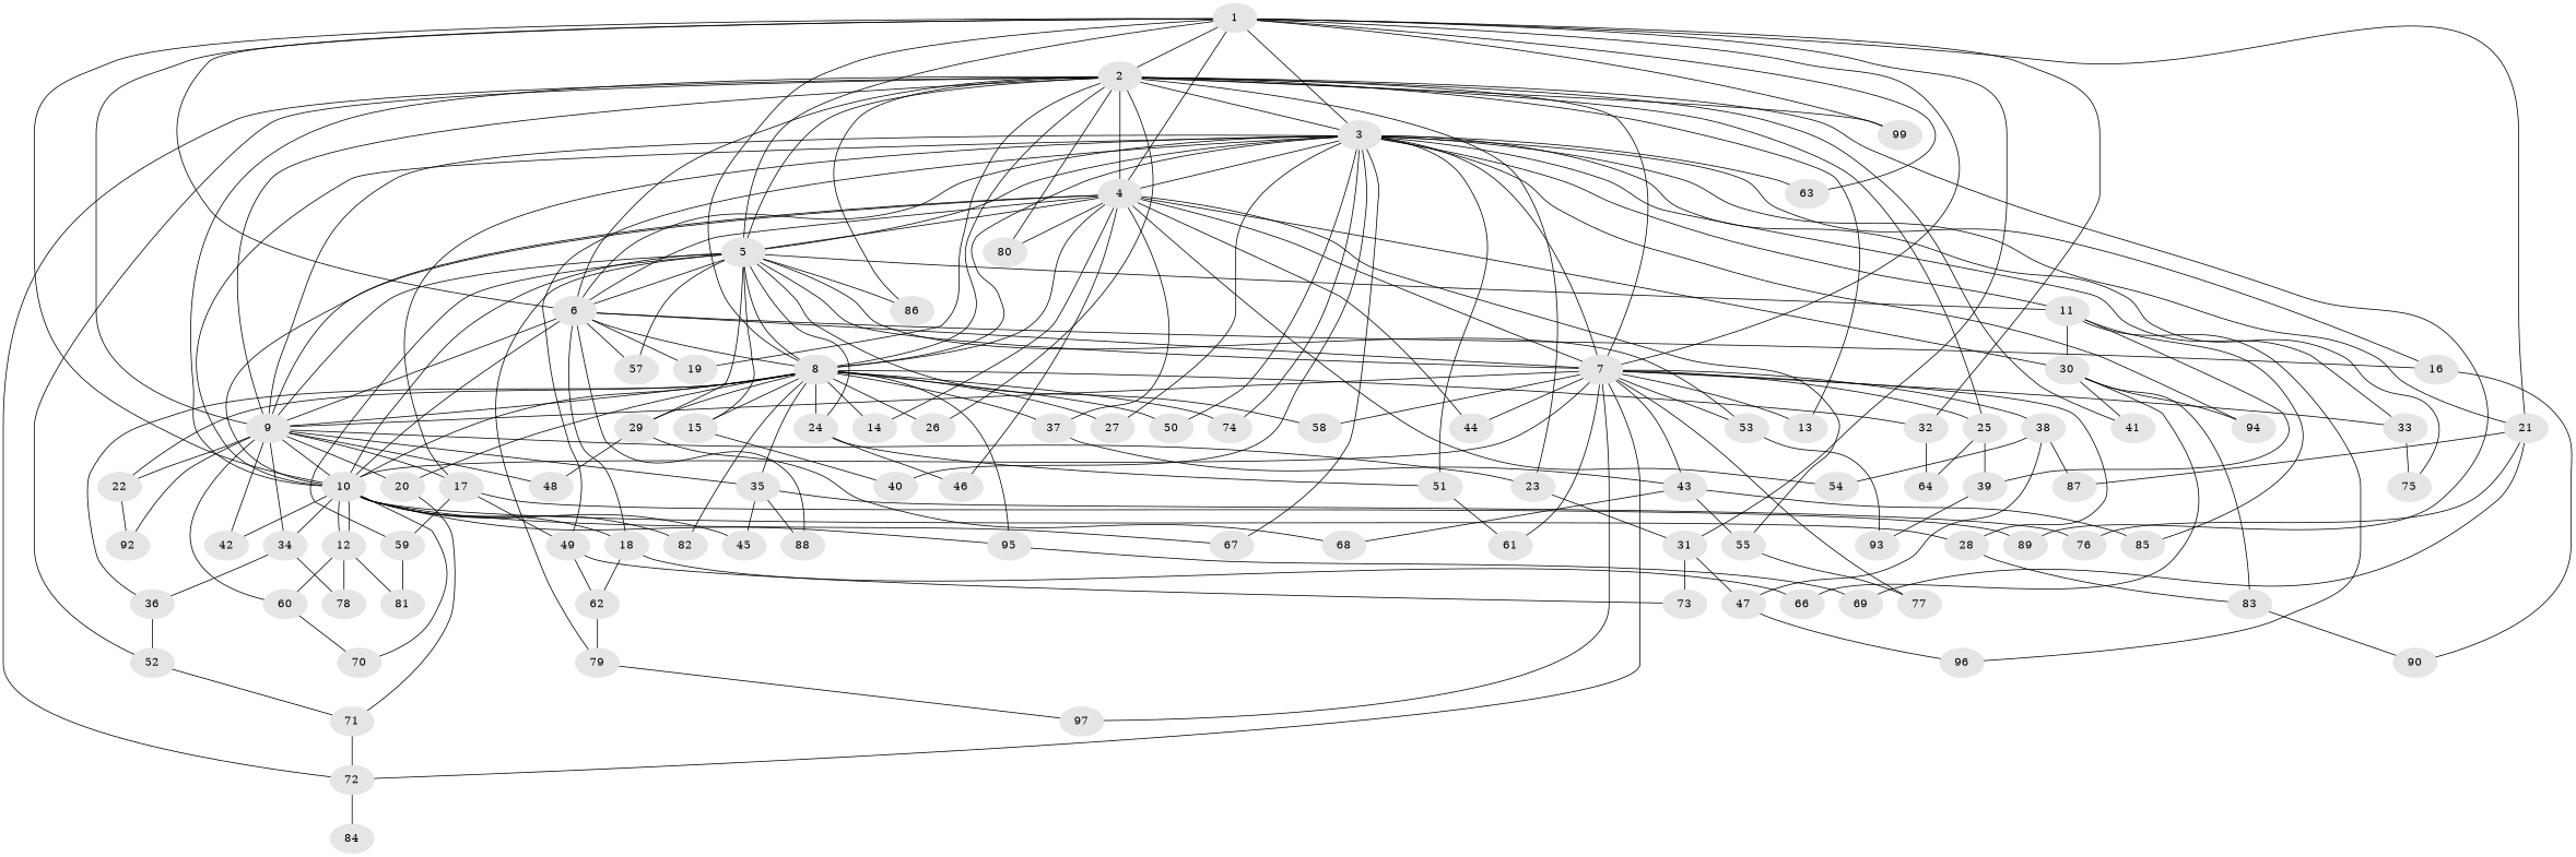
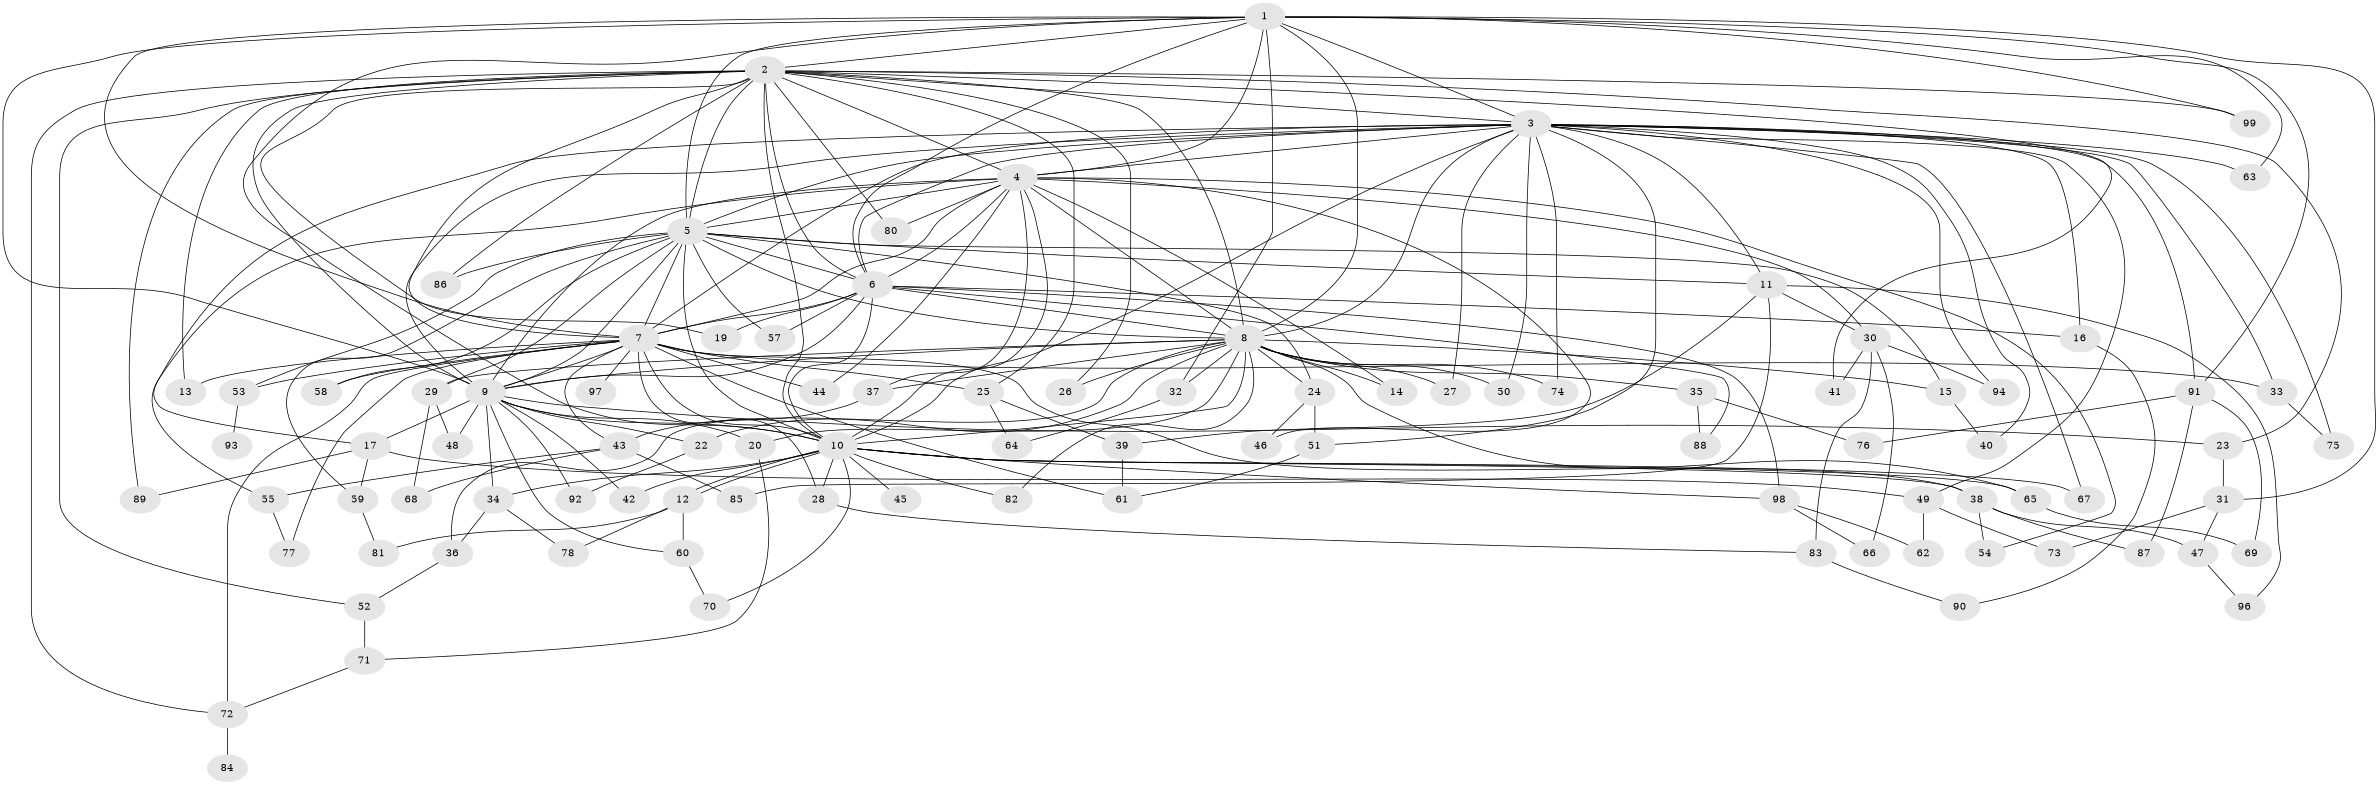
  graph {
    node [color=gray90 style=filled]
    1
    2
    3
    4
    5
    6
    7
    8
    9
    10
-   21
+   21 [label=91]
    31
    32
    63
    n15 [label=99]
    13
    19
    23
    25
    26
    41
    52
    80
    86
    89
    72
    11
    16
    17
    27
    33
    40
    49
    50
    51
    67
    74
    75
    94
    14
    30
    37
    44
    46
    54
    55
    15
    24
    29
    53
    57
    58
    59
-   79
-   18
+   18 [label=98]
    88
    28
    38
    43
    61
    77
    n62 [label=97]
    20
    22
    35
    36
-   65 [label=95]
+   65
    82
    34
    42
    48
    60
    92
    12
    45
    70
    69
    76
    87
    47
    73
    64
    39
    71
    n85 [label=96]
    85
    90
    62
    66
    83
    68
    93
    81
    84
    78
    1 -- 2
    1 -- 3
    1 -- 4
    1 -- 5
    1 -- 6
    1 -- 7
    1 -- 8
    1 -- 9
    1 -- 10
    1 -- 21
    1 -- 31
    1 -- 32
    1 -- 63
    1 -- n15
    2 -- 3
    2 -- 4
    2 -- 5
    2 -- 6
    2 -- 7
    2 -- 8
    2 -- 9
    2 -- 10
    2 -- n15
    2 -- 13
    2 -- 19
    2 -- 23
    2 -- 25
    2 -- 26
    2 -- 41
    2 -- 52
    2 -- 80
    2 -- 86
    2 -- 89
    2 -- 72
    3 -- 4
    3 -- 5
    3 -- 6
    3 -- 7
    3 -- 8
    3 -- 9
    3 -- 10
    3 -- 21
    3 -- 63
    3 -- 11
    3 -- 16
    3 -- 17
    3 -- 27
    3 -- 33
    3 -- 40
    3 -- 49
    3 -- 50
    3 -- 51
    3 -- 67
    3 -- 74
    3 -- 75
    3 -- 94
    4 -- 5
    4 -- 6
    4 -- 7
    4 -- 8
    4 -- 9
    4 -- 10
    4 -- 80
    4 -- 14
    4 -- 30
    4 -- 37
    4 -- 44
    4 -- 46
    4 -- 54
    4 -- 55
    5 -- 6
    5 -- 7
    5 -- 8
    5 -- 9
    5 -- 10
    5 -- 86
    5 -- 11
    5 -- 15
    5 -- 24
    5 -- 29
    5 -- 53
    5 -- 57
    5 -- 58
    5 -- 59
-   5 -- 79
    6 -- 7
    6 -- 8
    6 -- 9
    6 -- 10
    6 -- 19
    6 -- 16
    6 -- 57
    6 -- 18
    6 -- 88
    7 -- 9
    7 -- 10
    7 -- 13
    7 -- 25
    7 -- 72
    7 -- 33
    7 -- 44
    7 -- 53
    7 -- 58
    7 -- 28
    7 -- 38
    7 -- 43
    7 -- 61
    7 -- 77
    7 -- n62
    8 -- 9
    8 -- 10
    8 -- 32
    8 -- 26
    8 -- 27
    8 -- 50
    8 -- 74
    8 -- 14
    8 -- 37
    8 -- 15
    8 -- 24
    8 -- 29
    8 -- 20
    8 -- 22
    8 -- 35
    8 -- 36
    8 -- 65
    8 -- 82
    9 -- 10
    9 -- 23
    9 -- 17
    9 -- 20
    9 -- 22
-   9 -- 35
    9 -- 34
    9 -- 42
    9 -- 48
    9 -- 60
    9 -- 92
    10 -- 67
    10 -- 18
    10 -- 28
+   10 -- 38
    10 -- 65
    10 -- 82
    10 -- 34
    10 -- 42
    10 -- 12
    10 -- 12
    10 -- 45
    10 -- 70
    21 -- 69
    21 -- 76
    21 -- 87
    31 -- 47
    31 -- 73
    32 -- 64
    23 -- 31
    25 -- 64
    25 -- 39
    52 -- 71
    72 -- 84
    11 -- 30
    11 -- 39
    11 -- n85
    11 -- 85
    16 -- 90
    17 -- 89
    17 -- 49
    17 -- 59
    33 -- 75
    49 -- 73
    49 -- 62
    51 -- 61
    30 -- 41
    30 -- 94
    30 -- 66
    30 -- 83
    37 -- 43
    55 -- 77
    15 -- 40
    24 -- 51
    24 -- 46
    29 -- 48
    29 -- 68
    53 -- 93
    59 -- 81
-   79 -- n62
    18 -- 62
    18 -- 66
    28 -- 83
    38 -- 54
    38 -- 87
    38 -- 47
    43 -- 55
    43 -- 85
    43 -- 68
    20 -- 71
    22 -- 92
    35 -- 88
-   35 -- 45
    35 -- 76
    36 -- 52
    65 -- 69
    34 -- 36
    34 -- 78
    60 -- 70
    12 -- 60
    12 -- 81
    12 -- 78
    47 -- n85
-   39 -- 93
+   39 -- 61
    71 -- 72
-   62 -- 79
    83 -- 90
  }
